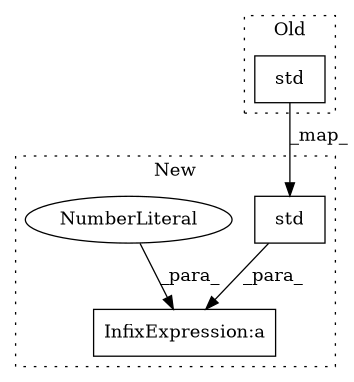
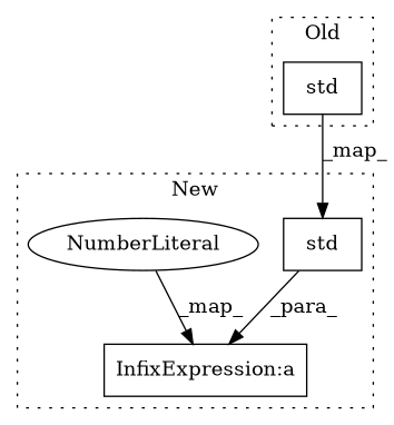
  digraph {
    node [a=32 l=5 shape=box]
    n1 [label=std s=2473]
    n2 [a=27 l=3 label="InfixExpression:a" s=2752]
    n3 [a=34 l=1 label=NumberLiteral s=2751 shape=ellipse]
    n4 [label=std s=2517]
    subgraph cluster_1 {
      label=New
      style=dotted
      n1
      n2
      n3
    }
    subgraph cluster_2 {
      label=Old
      style=dotted
      n4
    }
    n1 -> n2 [label=_para_]
-   n3 -> n2 [label=_para_]
+   n3 -> n2 [label=_map_]
    n4 -> n1 [label=_map_]
  }
